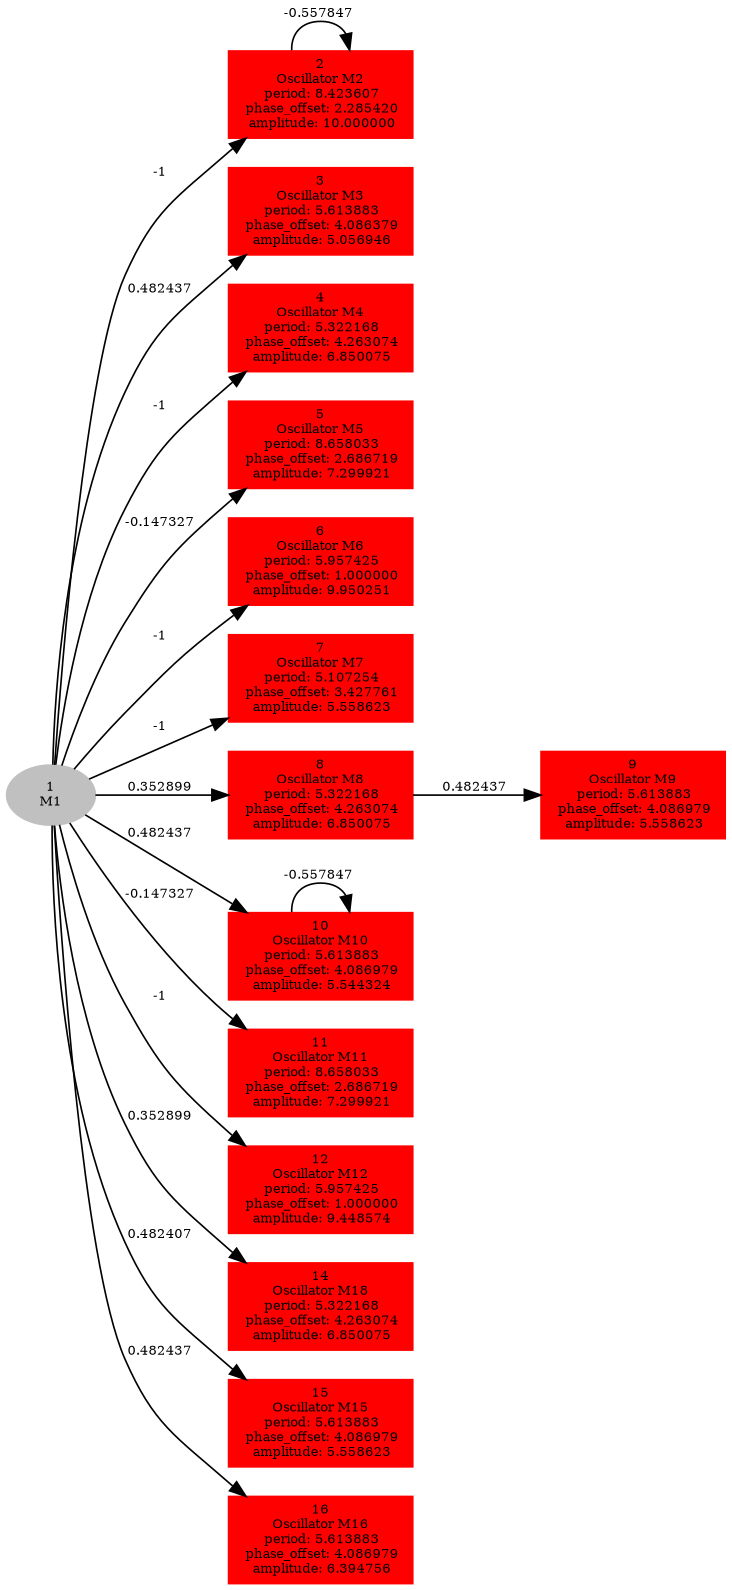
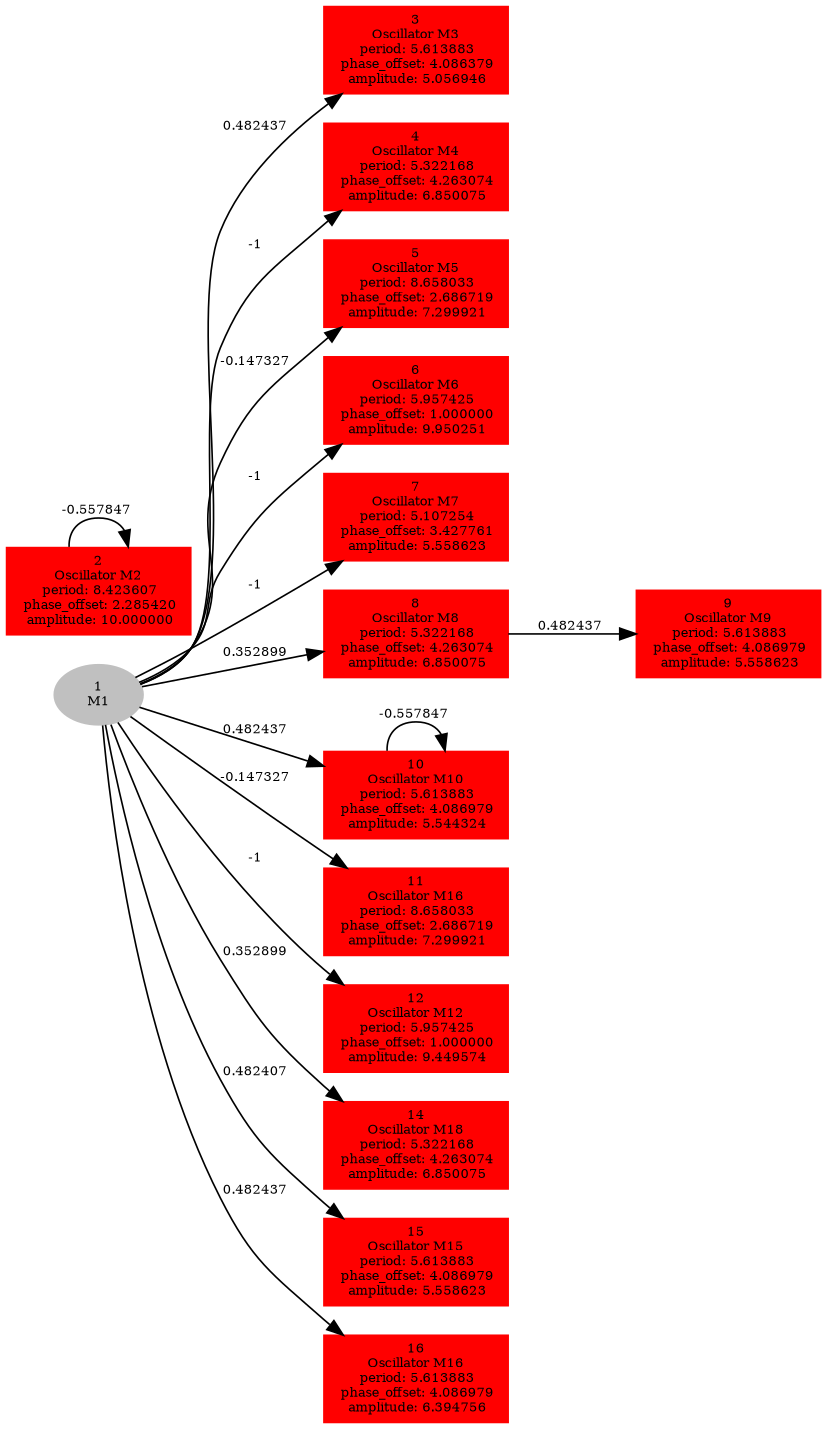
  digraph {
    forcelabels=true
    rankdir=LR
    node [color=red fontsize=8 style=filled shape=box]
    edge [fontsize=8]
    n1 [color=grey label=<1<BR/>M1> shape=""]
    n2 [label=<2<BR />Oscillator M2<BR /> period: 8.423607<BR /> phase_offset: 2.285420<BR /> amplitude: 10.000000>]
    n3 [label=<3<BR />Oscillator M3<BR /> period: 5.613883<BR /> phase_offset: 4.086379<BR /> amplitude: 5.056946>]
    n4 [label=<4<BR />Oscillator M4<BR /> period: 5.322168<BR /> phase_offset: 4.263074<BR /> amplitude: 6.850075>]
    n5 [label=<5<BR />Oscillator M5<BR /> period: 8.658033<BR /> phase_offset: 2.686719<BR /> amplitude: 7.299921>]
    n6 [label=<6<BR />Oscillator M6<BR /> period: 5.957425<BR /> phase_offset: 1.000000<BR /> amplitude: 9.950251>]
    n7 [label=<7<BR />Oscillator M7<BR /> period: 5.107254<BR /> phase_offset: 3.427761<BR /> amplitude: 5.558623>]
    n8 [label=<8<BR />Oscillator M8<BR /> period: 5.322168<BR /> phase_offset: 4.263074<BR /> amplitude: 6.850075>]
    n9 [label=<10<BR />Oscillator M10<BR /> period: 5.613883<BR /> phase_offset: 4.086979<BR /> amplitude: 5.544324>]
-   n10 [label=<11<BR />Oscillator M11<BR /> period: 8.658033<BR /> phase_offset: 2.686719<BR /> amplitude: 7.299921>]
-   n11 [label=<12<BR />Oscillator M12<BR /> period: 5.957425<BR /> phase_offset: 1.000000<BR /> amplitude: 9.448574>]
+   n10 [label=<11<BR />Oscillator M16<BR /> period: 8.658033<BR /> phase_offset: 2.686719<BR /> amplitude: 7.299921>]
+   n11 [label=<12<BR />Oscillator M12<BR /> period: 5.957425<BR /> phase_offset: 1.000000<BR /> amplitude: 9.449574>]
    n12 [label=<14<BR />Oscillator M18<BR /> period: 5.322168<BR /> phase_offset: 4.263074<BR /> amplitude: 6.850075>]
    n13 [label=<15<BR />Oscillator M15<BR /> period: 5.613883<BR /> phase_offset: 4.086979<BR /> amplitude: 5.558623>]
    n14 [label=<16<BR />Oscillator M16<BR /> period: 5.613883<BR /> phase_offset: 4.086979<BR /> amplitude: 6.394756>]
    n15 [label=<9<BR />Oscillator M9<BR /> period: 5.613883<BR /> phase_offset: 4.086979<BR /> amplitude: 5.558623>]
-   n1 -> n2 [label="-1 "]
    n1 -> n3 [label="0.482437 "]
    n1 -> n4 [label="-1 "]
    n1 -> n5 [label="-0.147327 "]
    n1 -> n6 [label="-1 "]
    n1 -> n7 [label="-1 "]
    n1 -> n8 [label="0.352899 "]
    n1 -> n9 [label="0.482437 "]
    n1 -> n10 [label="-0.147327 "]
    n1 -> n11 [label="-1 "]
    n1 -> n12 [label="0.352899 "]
    n1 -> n13 [label="0.482407 "]
    n1 -> n14 [label="0.482437 "]
    n2 -> n2 [label="-0.557847 "]
    n8 -> n15 [label="0.482437 "]
    n9 -> n9 [label="-0.557847 "]
  }
